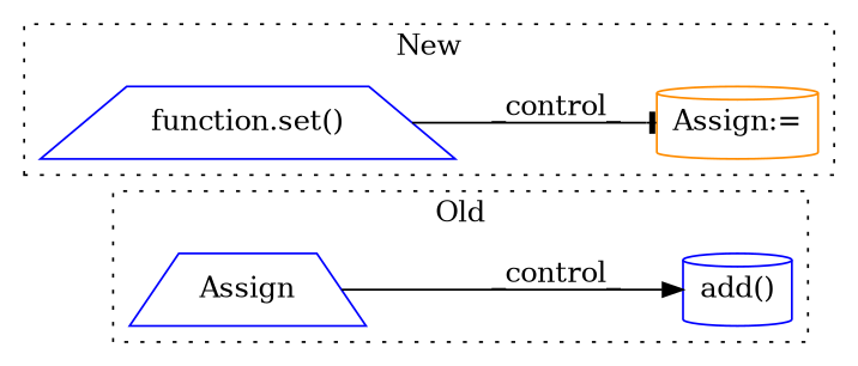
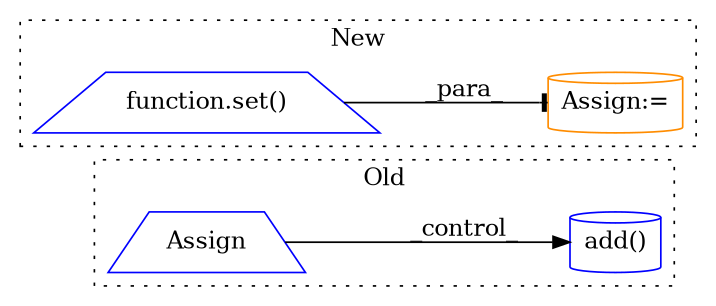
  digraph {
    rankdir=LR
    node [a=75 color=blue shape=cylinder]
    n1 [l="14,1" label="add()" s="3905,3927"]
    n2 [a=107 l="4,151" label=Assign s="3460,3515" shape=trapezium]
    n3 [l=5 label="function.set()" s=2913 shape=trapezium]
    n4 [a=68 color=darkorange l=14 label="Assign:=" s=2899]
    subgraph cluster_1 {
      label=Old
      style=dotted
      n1
      n2
    }
    subgraph cluster_2 {
      label=New
      style=dotted
      n3
      n4
    }
    n2 -> n1 [arrowhead=normal label=_control_]
-   n3 -> n4 [arrowhead=tee label=_control_]
+   n3 -> n4 [arrowhead=tee label=_para_]
  }
